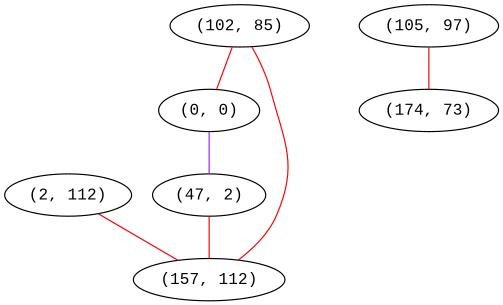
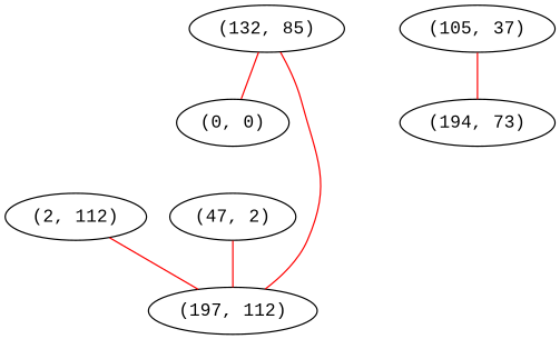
  graph {
    fontname="Liberation Mono"
    node [fontname="Liberation Mono"]
    edge [color=red fontname="Liberation Mono" weight=1]
    "(0, 0)"
    "(47, 2)"
-   "(157, 112)"
-   "(105, 37)" [label="(105, 97)"]
-   "(174, 73)"
+   "(157, 112)" [label="(197, 112)"]
+   "(105, 37)"
+   "(174, 73)" [label="(194, 73)"]
    n6 [label="(2, 112)"]
-   "(132, 85)" [label="(102, 85)"]
-   "(0, 0)" -- "(47, 2)" [color=purple weight=4]
+   "(132, 85)"
    "(47, 2)" -- "(157, 112)"
    "(105, 37)" -- "(174, 73)"
    n6 -- "(157, 112)"
    "(132, 85)" -- "(0, 0)"
    "(132, 85)" -- "(157, 112)"
  }
